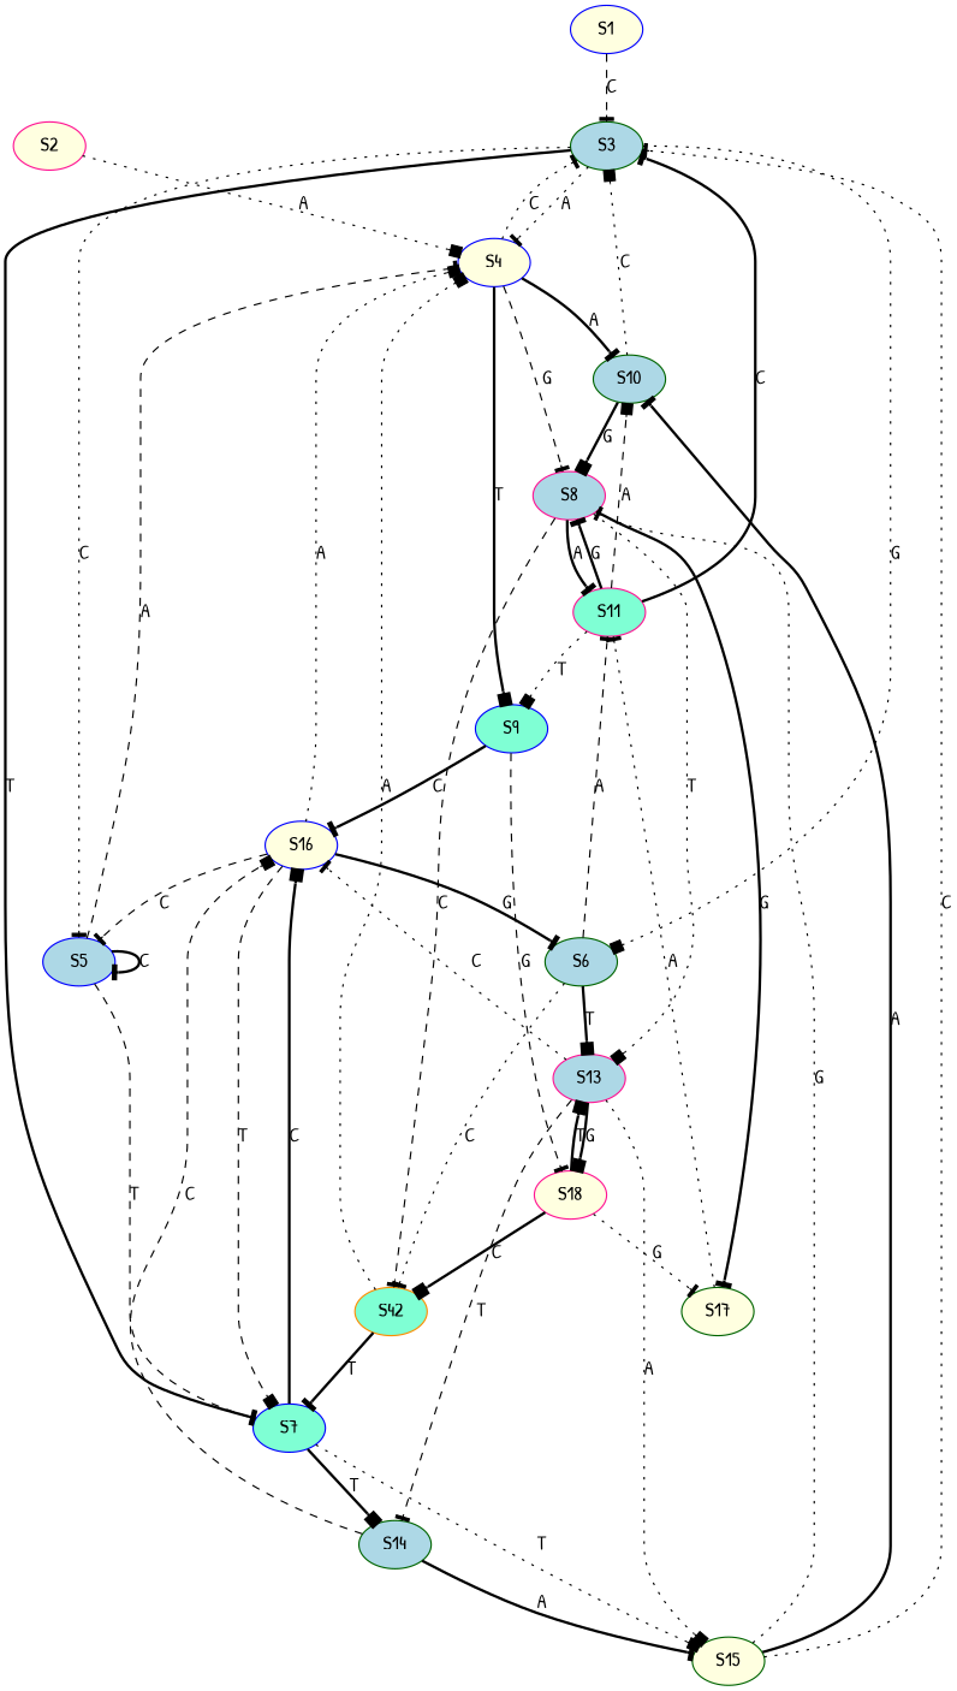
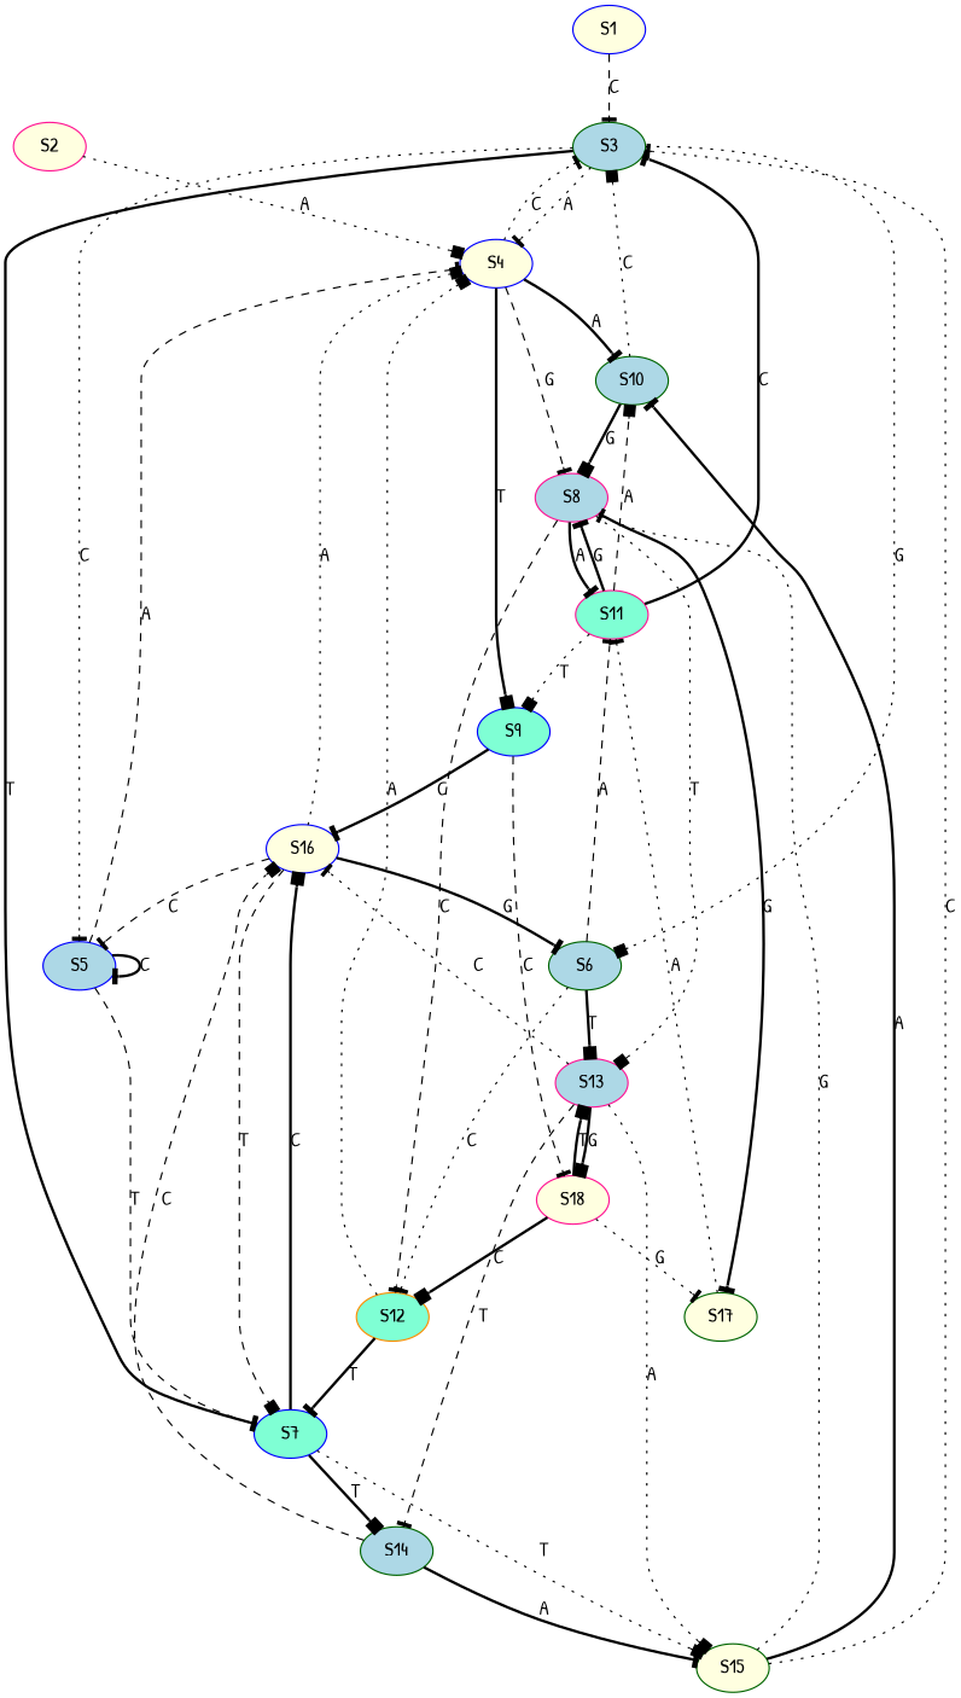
  strict digraph {
    fontname="Patrick Hand"
    node [color=darkgreen fillcolor=lightblue fontname="Patrick Hand" style=filled]
    edge [arrowhead=tee fontname="Patrick Hand" style=bold]
    S3
    S1 [color=blue fillcolor=lightyellow]
    S2 [color=deeppink fillcolor=lightyellow]
    S4 [color=blue fillcolor=lightyellow]
    S5 [color=blue]
    S6
    S7 [color=blue fillcolor=aquamarine]
    S8 [color=deeppink]
    S9 [color=blue fillcolor=aquamarine]
    S10
    S11 [color=deeppink fillcolor=aquamarine]
-   S12 [color=darkorange fillcolor=aquamarine label=S42]
+   S12 [color=darkorange fillcolor=aquamarine]
    S13 [color=deeppink]
    S14
    S15 [fillcolor=lightyellow]
    S16 [color=blue fillcolor=lightyellow]
    S17 [fillcolor=lightyellow]
    S18 [color=deeppink fillcolor=lightyellow]
    S3 -> S4 [label=A style=dotted]
    S3 -> S5 [label=C style=dotted]
    S3 -> S6 [arrowhead=box label=G style=dotted]
    S3 -> S7 [label=T]
    S1 -> S3 [label=C style=dashed]
    S2 -> S4 [arrowhead=box label=A style=dotted]
    S4 -> S3 [label=C style=dotted]
    S4 -> S8 [label=G style=dashed]
    S4 -> S9 [arrowhead=box label=T]
    S4 -> S10 [label=A]
    S5 -> S4 [label=A style=dashed]
    S5 -> S5 [label=C]
    S5 -> S7 [label=T style=dashed]
    S6 -> S11 [label=A style=dashed]
    S6 -> S12 [label=C style=dotted]
    S6 -> S13 [arrowhead=box label=T]
    S7 -> S14 [arrowhead=box label=T]
    S7 -> S15 [arrowhead=box label=T style=dotted]
    S7 -> S16 [arrowhead=box label=C]
    S8 -> S11 [label=A]
    S8 -> S12 [label=C style=dashed]
    S8 -> S13 [arrowhead=box label=T style=dotted]
    S8 -> S17 [label=G]
    S9 -> S16 [label=C]
-   S9 -> S18 [label=G style=dashed]
+   S9 -> S18 [label=C style=dashed]
    S10 -> S3 [arrowhead=box label=C style=dotted]
    S10 -> S8 [arrowhead=box label=G]
    S11 -> S3 [label=C]
    S11 -> S8 [label=G]
    S11 -> S9 [arrowhead=box label=T style=dotted]
    S11 -> S10 [arrowhead=box label=A style=dashed]
    S12 -> S4 [arrowhead=box label=A style=dotted]
    S12 -> S7 [label=T]
    S13 -> S14 [label=T style=dashed]
    S13 -> S15 [arrowhead=box label=A style=dotted]
    S13 -> S16 [label=C style=dotted]
    S13 -> S18 [arrowhead=box label=G]
    S14 -> S15 [label=A]
    S14 -> S16 [arrowhead=box label=C style=dashed]
    S15 -> S3 [label=C style=dotted]
    S15 -> S8 [label=G style=dotted]
    S15 -> S10 [label=A]
    S16 -> S4 [arrowhead=box label=A style=dotted]
    S16 -> S5 [label=C style=dashed]
    S16 -> S6 [label=G]
    S16 -> S7 [arrowhead=box label=T style=dashed]
    S17 -> S11 [label=A style=dotted]
    S18 -> S12 [arrowhead=box label=C]
    S18 -> S13 [arrowhead=box label=T]
    S18 -> S17 [label=G style=dotted]
  }
